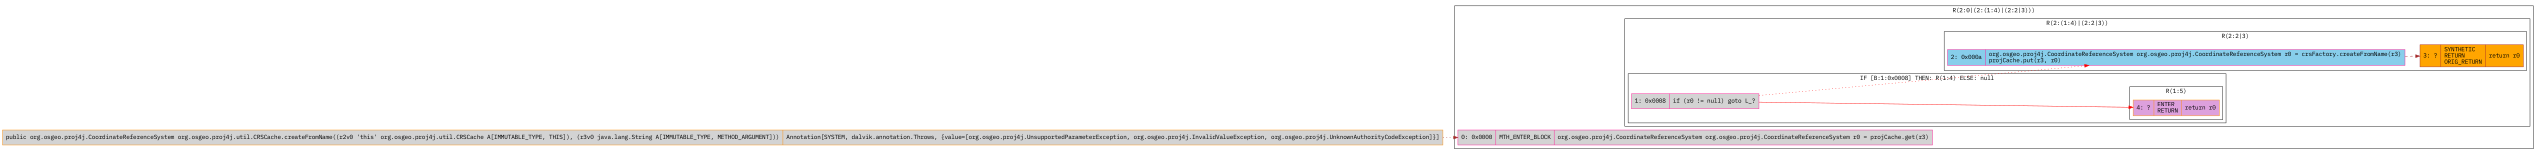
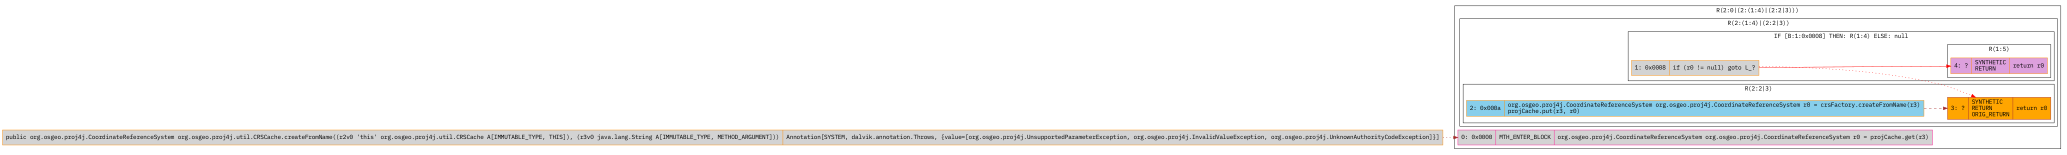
  digraph {
    fontname="IBM Plex Mono"
    rankdir=LR
    node [color=deeppink fillcolor=lightgrey fontname="IBM Plex Mono" shape=record style=filled]
    edge [color=red fontname="IBM Plex Mono" style=dotted]
-   n1 [color=darkorange fillcolor=plum label="{4\:\ ?|ENTER\lRETURN\l|return r0\l}"]
-   n2 [label="{1\:\ 0x0008|if (r0 != null) goto L_?\l}"]
-   n3 [fillcolor=skyblue label="{2\:\ 0x000a|org.osgeo.proj4j.CoordinateReferenceSystem org.osgeo.proj4j.CoordinateReferenceSystem r0 = crsFactory.createFromName(r3)\lprojCache.put(r3, r0)\l}"]
+   n1 [color=darkorange fillcolor=plum label="{4\:\ ?|SYNTHETIC\lRETURN\l|return r0\l}"]
+   n2 [color=darkorange label="{1\:\ 0x0008|if (r0 != null) goto L_?\l}"]
+   n3 [color=darkorange fillcolor=skyblue label="{2\:\ 0x000a|org.osgeo.proj4j.CoordinateReferenceSystem org.osgeo.proj4j.CoordinateReferenceSystem r0 = crsFactory.createFromName(r3)\lprojCache.put(r3, r0)\l}"]
    n4 [color=brown fillcolor=orange label="{3\:\ ?|SYNTHETIC\lRETURN\lORIG_RETURN\l|return r0\l}"]
    n5 [label="{0\:\ 0x0000|MTH_ENTER_BLOCK\l|org.osgeo.proj4j.CoordinateReferenceSystem org.osgeo.proj4j.CoordinateReferenceSystem r0 = projCache.get(r3)\l}"]
    n6 [color=darkorange label="{public org.osgeo.proj4j.CoordinateReferenceSystem org.osgeo.proj4j.util.CRSCache.createFromName((r2v0 'this' org.osgeo.proj4j.util.CRSCache A[IMMUTABLE_TYPE, THIS]), (r3v0 java.lang.String A[IMMUTABLE_TYPE, METHOD_ARGUMENT]))  | Annotation[SYSTEM, dalvik.annotation.Throws, \{value=[org.osgeo.proj4j.UnsupportedParameterException, org.osgeo.proj4j.InvalidValueException, org.osgeo.proj4j.UnknownAuthorityCodeException]\}]\l}"]
    subgraph cluster_1 {
      label="R(2:0|(2:(1:4)|(2:2|3)))"
      n5
      subgraph cluster_2 {
        label="R(2:(1:4)|(2:2|3))"
        subgraph cluster_3 {
          label="IF [B:1:0x0008] THEN: R(1:4) ELSE: null"
          n2
          subgraph cluster_4 {
            label="R(1:5)"
            n1
          }
        }
        subgraph cluster_5 {
          label="R(2:2|3)"
          n3
          n4
        }
      }
    }
    n2 -> n1 [style=solid]
-   n2 -> n3
+   n2 -> n4
    n3 -> n4 [color=brown style=dashed]
    n6 -> n5 [color=brown]
  }
